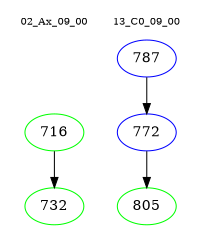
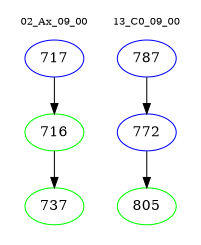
  digraph {
    node [color=blue]
    edge [color=black]
+   n1 [label=717]
    n2 [color=green label=716]
-   n3 [color=green label=732]
+   n3 [color=green label=737]
    n4 [label=787]
    n5 [label=772]
    n6 [color=green label=805]
    subgraph cluster_1 {
      color=white
      fontsize=10
      label="02_Ax_09_00"
+     n1
      n2
      n3
    }
    subgraph cluster_2 {
      color=white
      fontsize=10
      label="13_C0_09_00"
      n4
      n5
      n6
    }
+   n1 -> n2
    n2 -> n3
    n4 -> n5
    n5 -> n6
  }
